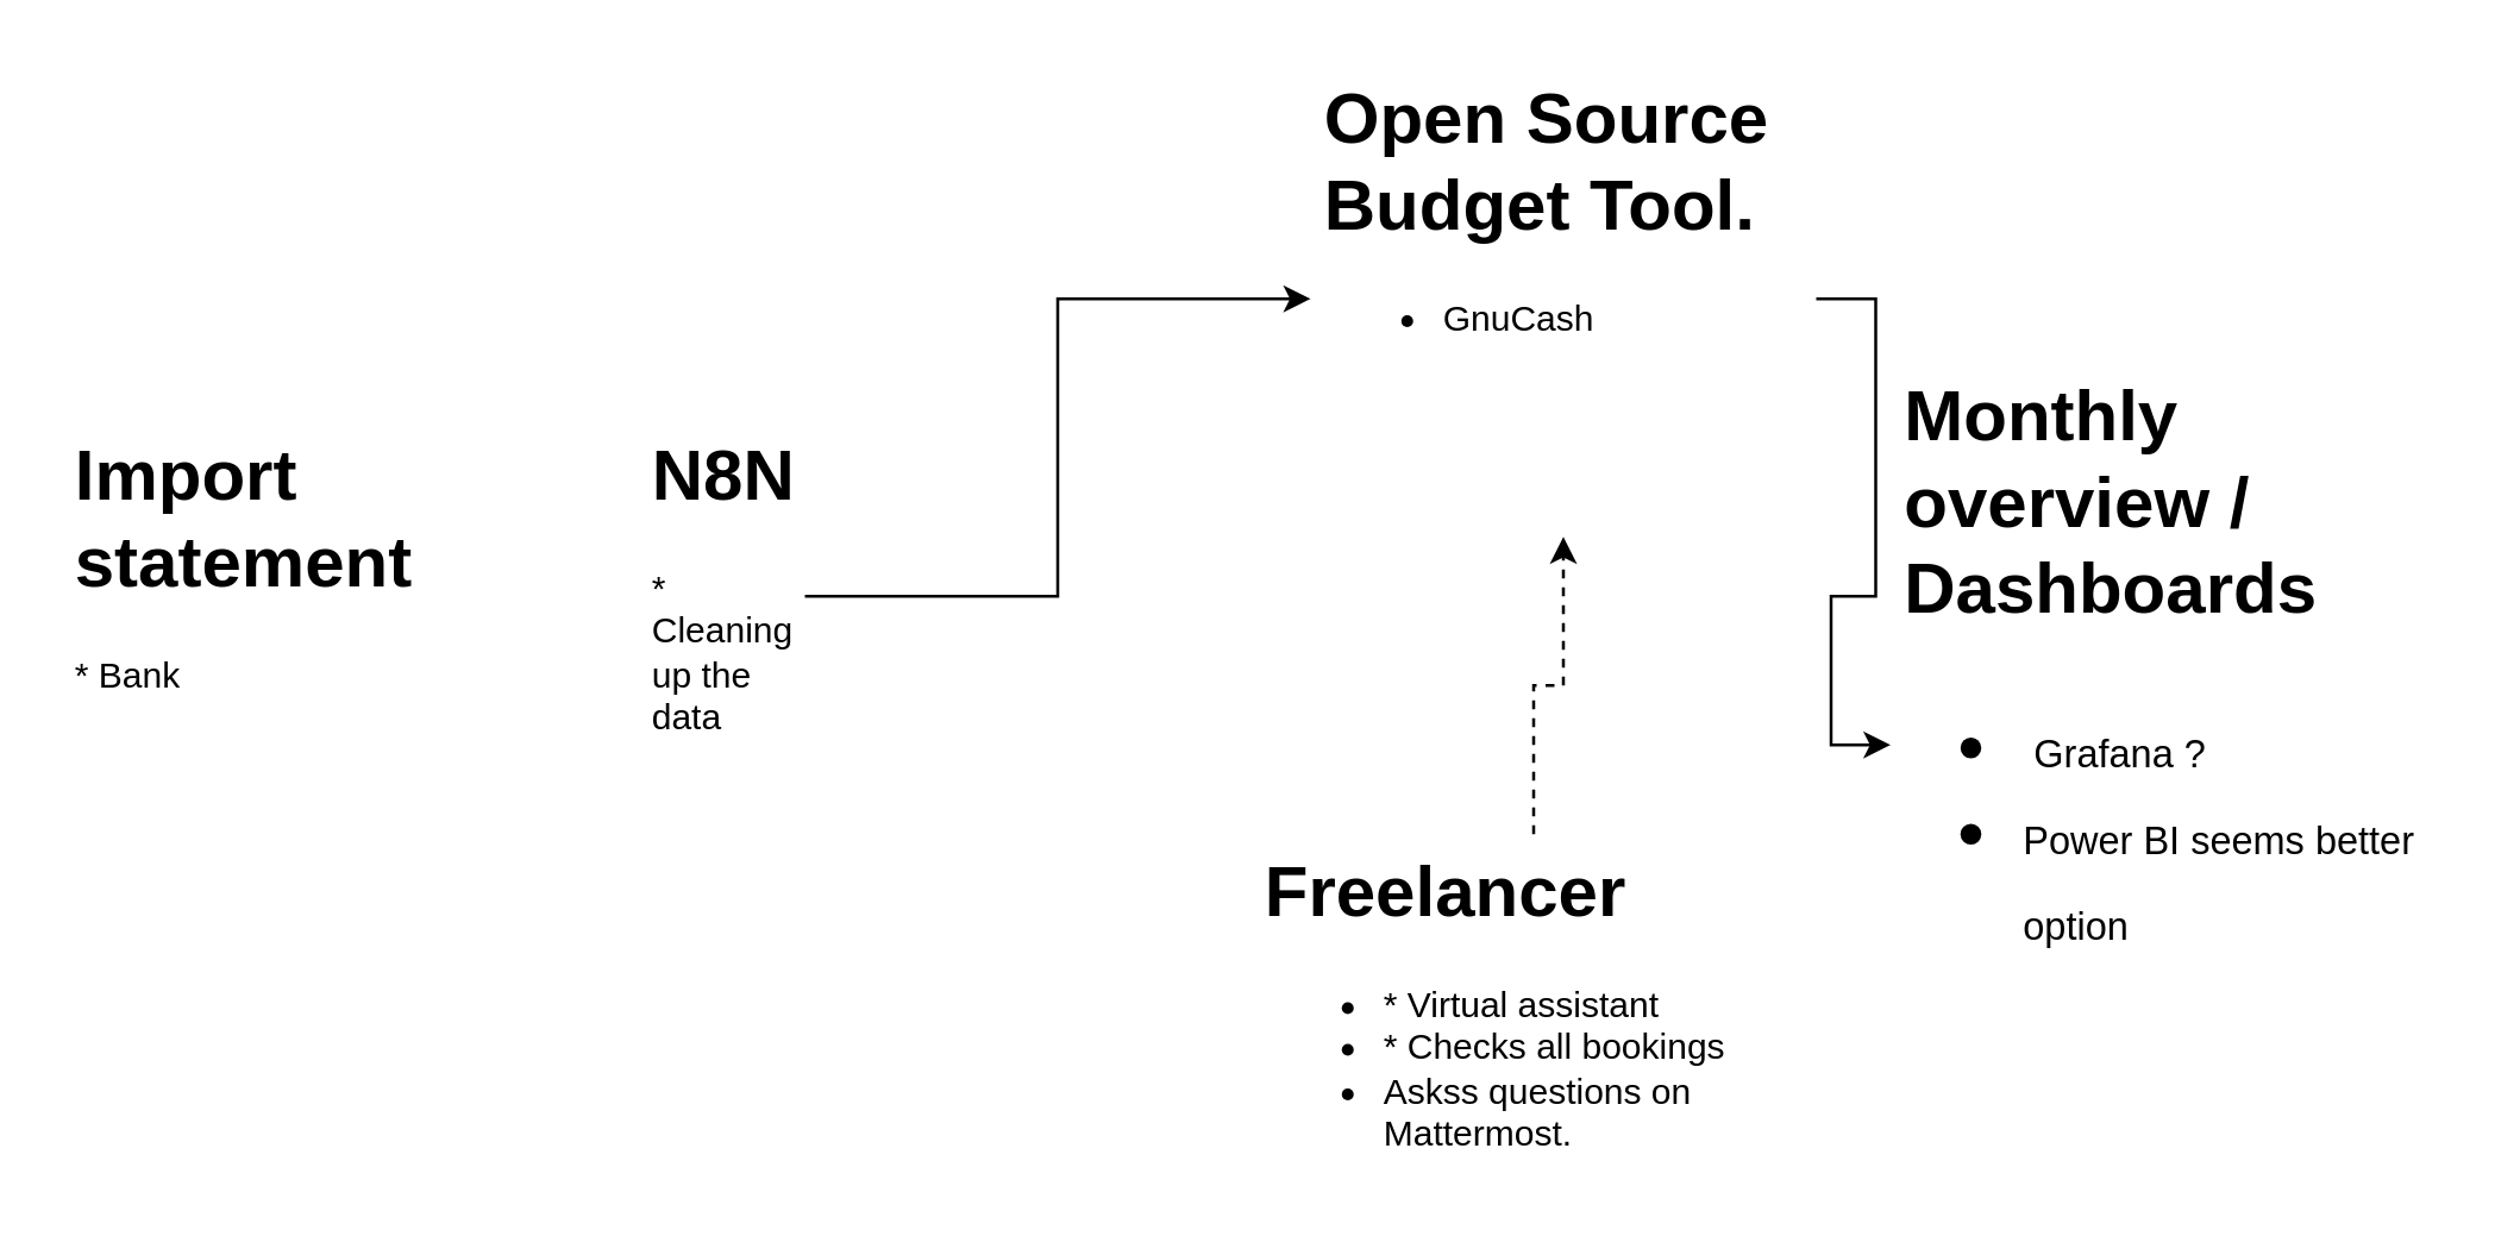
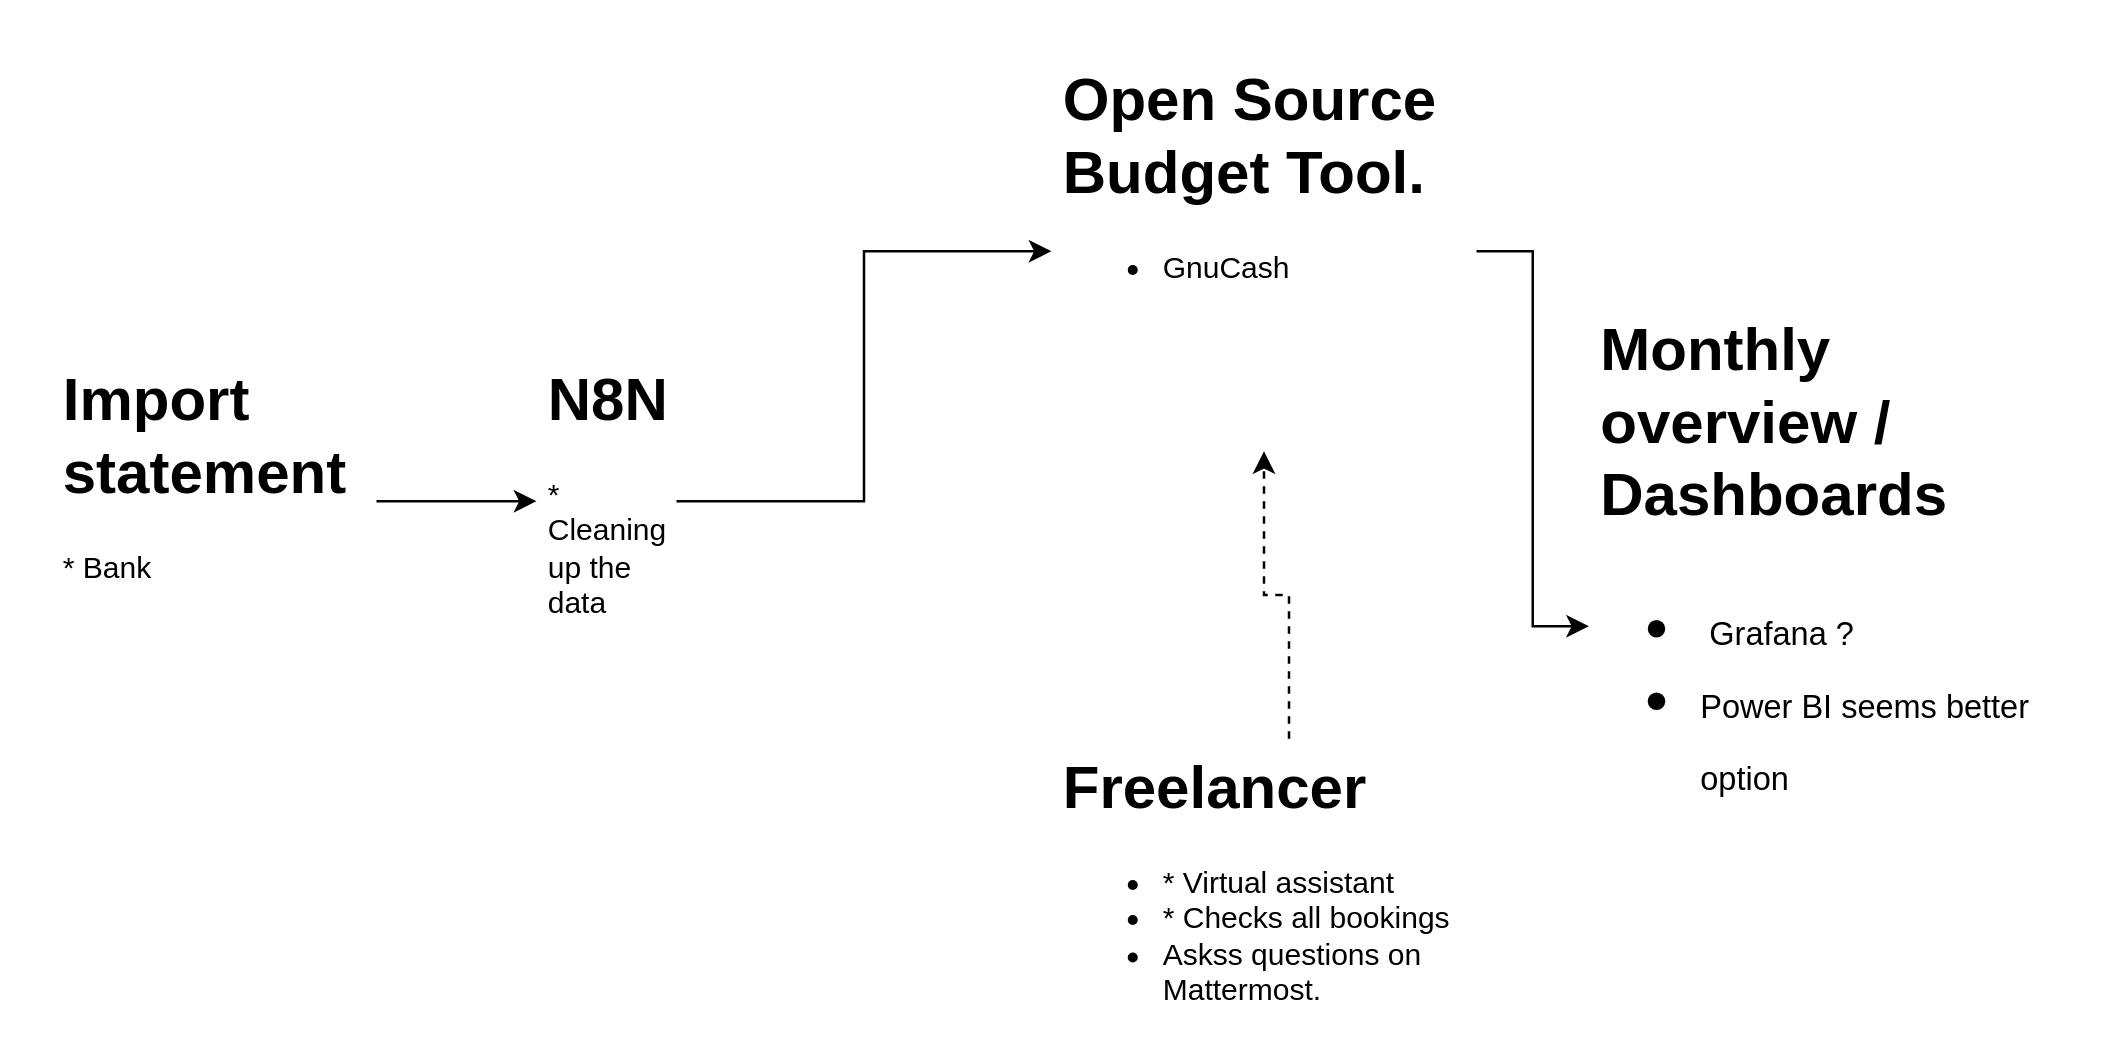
  <mxCell id="0" />
  <mxCell id="1" parent="0" />
  <mxCell id="2" style="edgeStyle=orthogonalEdgeStyle;rounded=0;orthogonalLoop=1;jettySize=auto;html=1;" parent="1" source="3" target="10" edge="1"><mxGeometry relative="1" as="geometry" /></mxCell>
- <mxCell id="3" value="&lt;h1&gt;Open Source Budget Tool.&lt;/h1&gt;&lt;div&gt;&lt;ul&gt;&lt;li&gt;GnuCash&lt;/li&gt;&lt;/ul&gt;&lt;/div&gt;" style="text;html=1;strokeColor=none;fillColor=none;spacing=5;spacingTop=-20;whiteSpace=wrap;overflow=hidden;rounded=0;" parent="1" vertex="1"><mxGeometry x="440" y="20" width="170" height="160" as="geometry" /></mxCell>
+ <mxCell id="3" value="&lt;h1&gt;Open Source Budget Tool.&lt;/h1&gt;&lt;div&gt;&lt;ul&gt;&lt;li&gt;GnuCash&lt;/li&gt;&lt;/ul&gt;&lt;/div&gt;" style="text;html=1;strokeColor=none;fillColor=none;spacing=5;spacingTop=-20;whiteSpace=wrap;overflow=hidden;rounded=0;" parent="1" vertex="1"><mxGeometry x="420" y="20" width="170" height="160" as="geometry" /></mxCell>
  <mxCell id="4" style="edgeStyle=orthogonalEdgeStyle;rounded=0;orthogonalLoop=1;jettySize=auto;html=1;dashed=1;" parent="1" source="5" target="3" edge="1"><mxGeometry relative="1" as="geometry" /></mxCell>
- <mxCell id="5" value="&lt;h1&gt;Freelancer&lt;/h1&gt;&lt;p&gt;&lt;/p&gt;&lt;ul&gt;&lt;li&gt;* Virtual assistant&lt;/li&gt;&lt;li&gt;* Checks all bookings&lt;/li&gt;&lt;li&gt;Askss questions on Mattermost.&lt;/li&gt;&lt;/ul&gt;&lt;p&gt;&lt;/p&gt;&lt;p&gt;&lt;br&gt;&lt;/p&gt;" style="text;html=1;strokeColor=none;fillColor=none;spacing=5;spacingTop=-20;whiteSpace=wrap;overflow=hidden;rounded=0;" parent="1" vertex="1"><mxGeometry x="420" y="280" width="190" height="120" as="geometry" /></mxCell>
+ <mxCell id="5" value="&lt;h1&gt;Freelancer&lt;/h1&gt;&lt;p&gt;&lt;/p&gt;&lt;ul&gt;&lt;li&gt;* Virtual assistant&lt;/li&gt;&lt;li&gt;* Checks all bookings&lt;/li&gt;&lt;li&gt;Askss questions on Mattermost.&lt;/li&gt;&lt;/ul&gt;&lt;p&gt;&lt;/p&gt;&lt;p&gt;&lt;br&gt;&lt;/p&gt;" style="text;html=1;strokeColor=none;fillColor=none;spacing=5;spacingTop=-20;whiteSpace=wrap;overflow=hidden;rounded=0;" parent="1" vertex="1"><mxGeometry x="420" y="295" width="190" height="120" as="geometry" /></mxCell>
+ <mxCell id="6" style="edgeStyle=orthogonalEdgeStyle;rounded=0;orthogonalLoop=1;jettySize=auto;html=1;" parent="1" source="7" target="9" edge="1"><mxGeometry relative="1" as="geometry" /></mxCell>
  <mxCell id="7" value="&lt;h1&gt;&lt;span style=&quot;background-color: initial;&quot;&gt;Import statement&lt;/span&gt;&lt;br&gt;&lt;/h1&gt;&lt;div&gt;&lt;span style=&quot;background-color: initial;&quot;&gt;* Bank&lt;/span&gt;&lt;/div&gt;" style="text;html=1;strokeColor=none;fillColor=none;spacing=5;spacingTop=-20;whiteSpace=wrap;overflow=hidden;rounded=0;" parent="1" vertex="1"><mxGeometry x="20" y="140" width="130" height="120" as="geometry" /></mxCell>
  <mxCell id="8" style="edgeStyle=orthogonalEdgeStyle;rounded=0;orthogonalLoop=1;jettySize=auto;html=1;" parent="1" source="9" target="3" edge="1"><mxGeometry relative="1" as="geometry" /></mxCell>
  <mxCell id="9" value="&lt;h1&gt;&lt;span style=&quot;background-color: initial;&quot;&gt;N8N&lt;/span&gt;&lt;br&gt;&lt;/h1&gt;&lt;div&gt;&lt;span style=&quot;background-color: initial;&quot;&gt;* Cleaning up the data&lt;/span&gt;&lt;/div&gt;" style="text;html=1;strokeColor=none;fillColor=none;spacing=5;spacingTop=-20;whiteSpace=wrap;overflow=hidden;rounded=0;" parent="1" vertex="1"><mxGeometry x="214" y="140" width="56" height="120" as="geometry" /></mxCell>
  <mxCell id="10" value="&lt;h1&gt;Monthly overview / Dashboards&lt;/h1&gt;&lt;h1&gt;&lt;ul&gt;&lt;li&gt;&lt;font style=&quot;font-size: 13px; font-weight: normal;&quot;&gt;&amp;nbsp;Grafana ?&lt;/font&gt;&lt;/li&gt;&lt;li&gt;&lt;font style=&quot;font-size: 13px; font-weight: normal;&quot;&gt;Power BI seems better option&lt;/font&gt;&lt;/li&gt;&lt;/ul&gt;&lt;/h1&gt;" style="text;html=1;strokeColor=none;fillColor=none;spacing=5;spacingTop=-20;whiteSpace=wrap;overflow=hidden;rounded=0;" parent="1" vertex="1"><mxGeometry x="635" y="120" width="190" height="260" as="geometry" /></mxCell>
